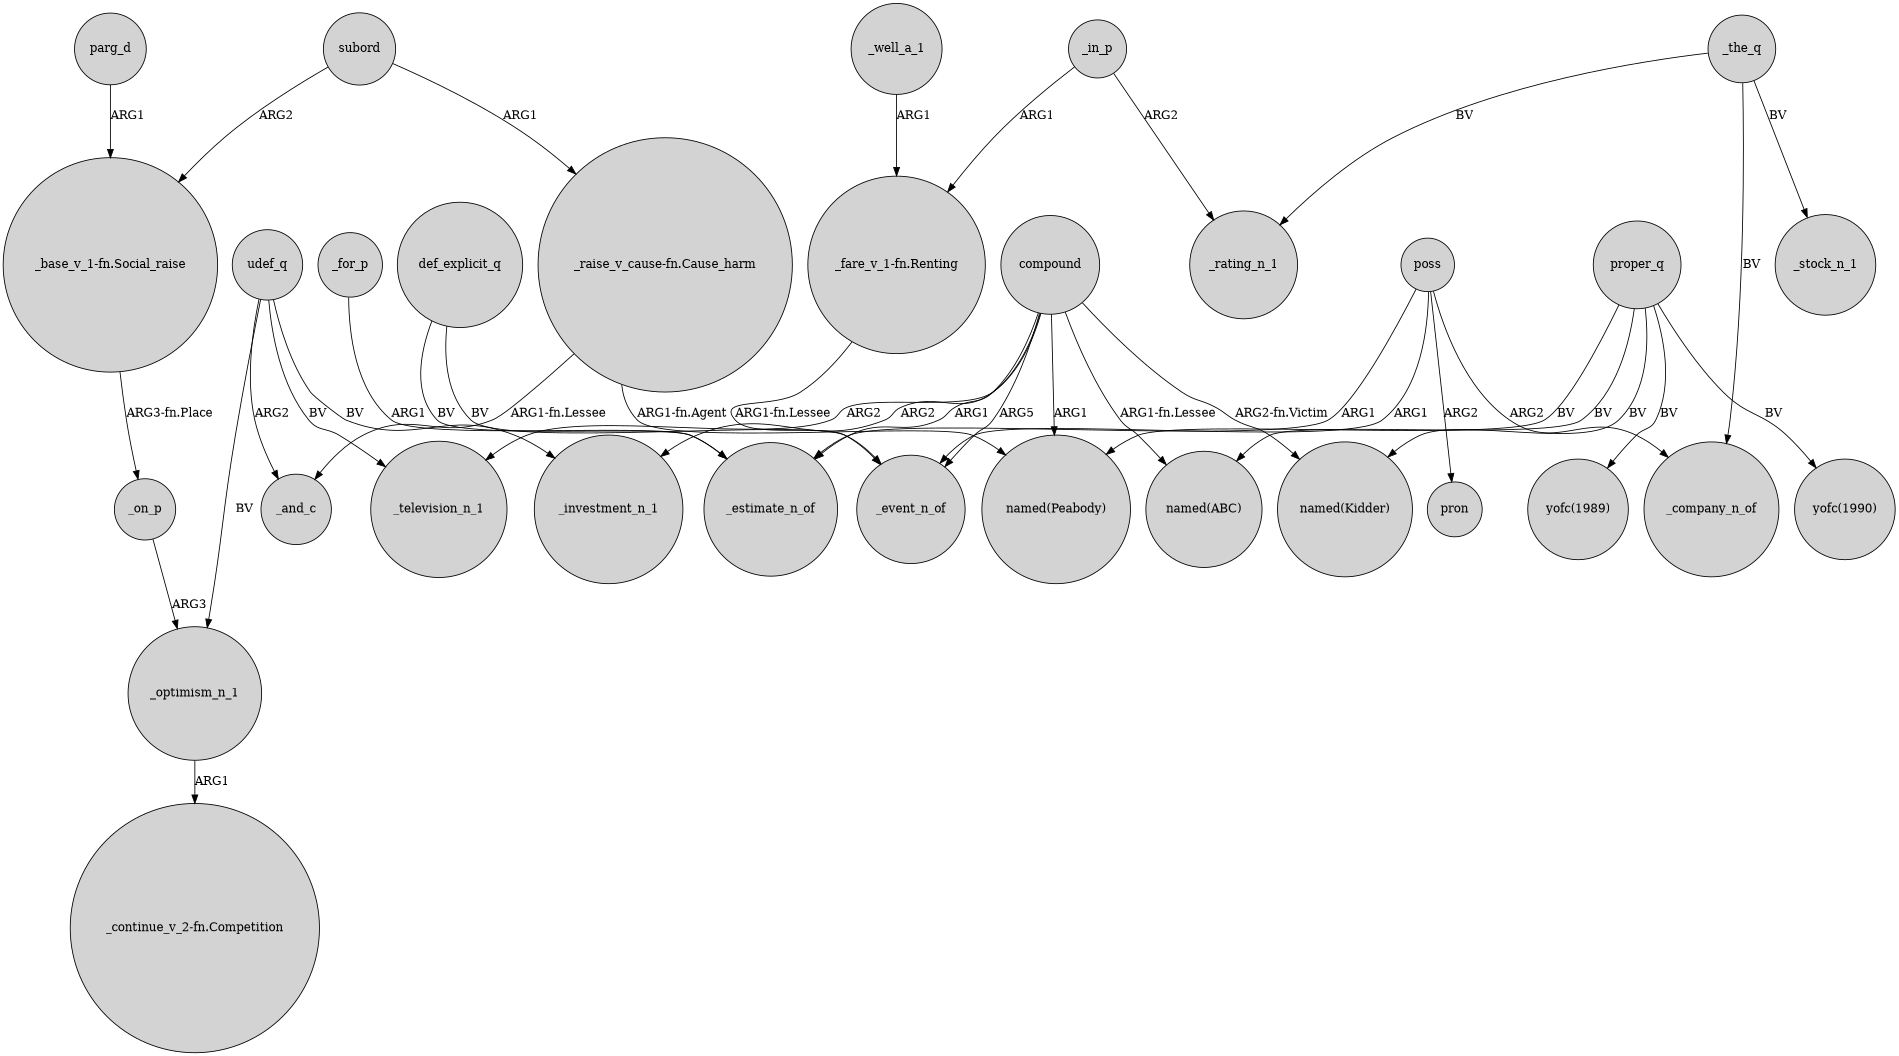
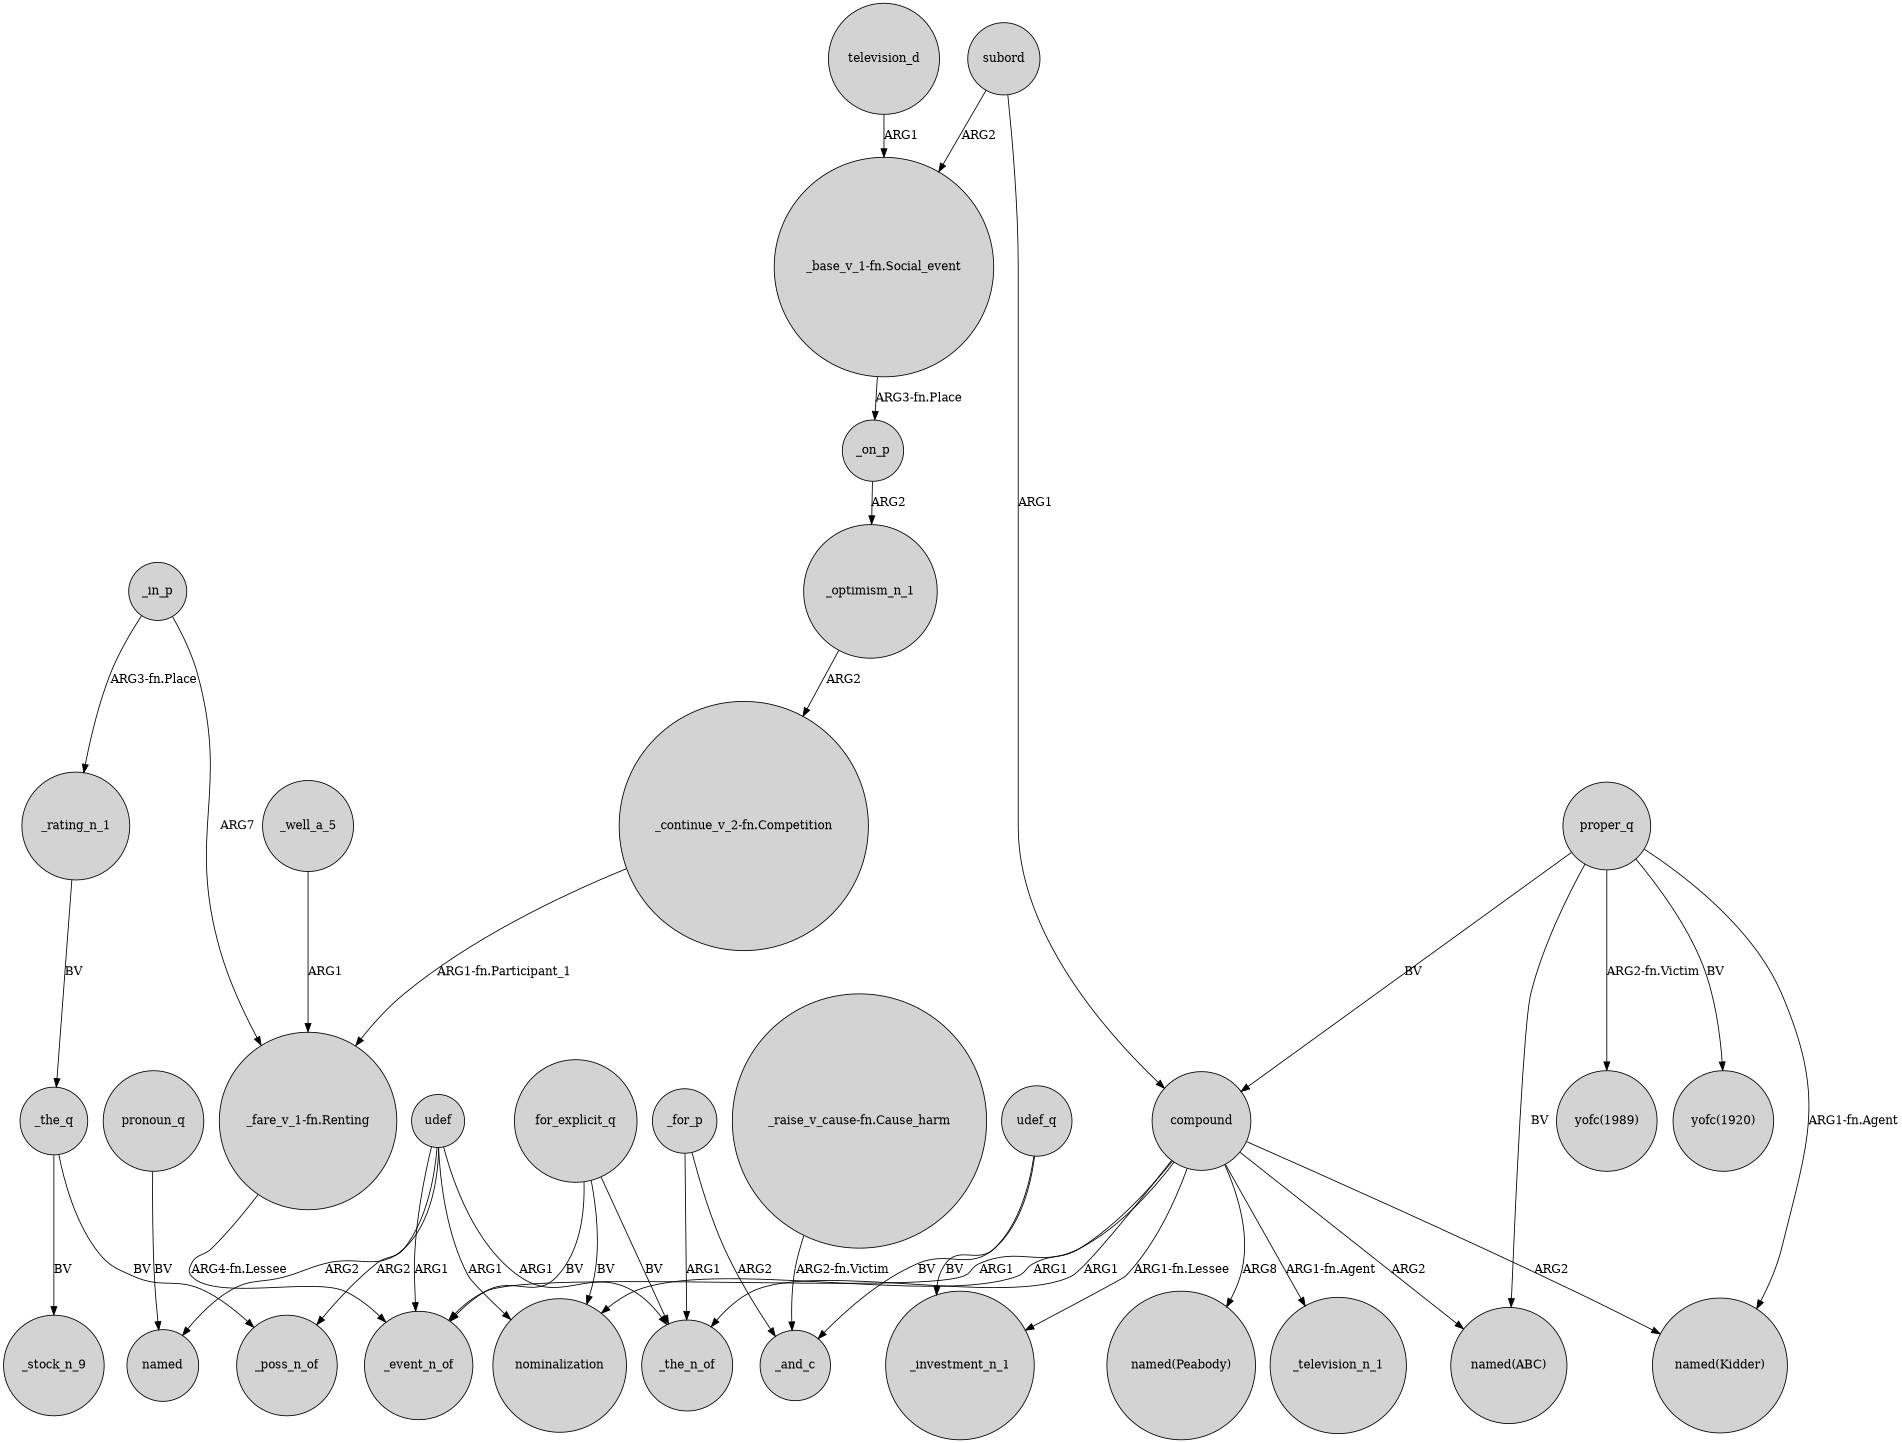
  digraph {
    node [shape=circle style=filled]
-   "_base_v_1-fn.Social_event" [label="_base_v_1-fn.Social_raise"]
+   "_base_v_1-fn.Social_event"
    _on_p
    _optimism_n_1
    "_continue_v_2-fn.Competition"
-   def_explicit_q
-   _estimate_n_of
+   def_explicit_q [label=for_explicit_q]
+   _estimate_n_of [label=_the_n_of]
+   nominalization
    n8 [label=_event_n_of]
    subord
    "_raise_v_cause-fn.Cause_harm"
    "named(Peabody)"
    _and_c
    compound
    _television_n_1
    _investment_n_1
    "named(ABC)"
    "named(Kidder)"
-   poss
-   pron
-   _company_n_of
+   poss [label=udef]
+   pron [label=named]
+   _company_n_of [label=_poss_n_of]
    proper_q
    "yofc(1989)"
-   "yofc(1990)"
+   "yofc(1990)" [label="yofc(1920)"]
    udef_q
    _for_p
    "_fare_v_1-fn.Renting"
    _in_p
    _rating_n_1
+   pronoun_q
    _the_q
-   _stock_n_1
-   parg_d
-   _well_a_1
+   _stock_n_1 [label=_stock_n_9]
+   parg_d [label=television_d]
+   _well_a_1 [label=_well_a_5]
    "_base_v_1-fn.Social_event" -> _on_p [label="ARG3-fn.Place"]
-   _on_p -> _optimism_n_1 [label=ARG3]
-   _optimism_n_1 -> "_continue_v_2-fn.Competition" [label=ARG1]
+   _on_p -> _optimism_n_1 [label=ARG2]
+   _optimism_n_1 -> "_continue_v_2-fn.Competition" [label=ARG2]
+   "_continue_v_2-fn.Competition" -> "_fare_v_1-fn.Renting" [label="ARG1-fn.Participant_1"]
    def_explicit_q -> _estimate_n_of [label=BV]
+   def_explicit_q -> nominalization [label=BV]
    def_explicit_q -> n8 [label=BV]
    subord -> "_base_v_1-fn.Social_event" [label=ARG2]
-   subord -> "_raise_v_cause-fn.Cause_harm" [label=ARG1]
-   "_raise_v_cause-fn.Cause_harm" -> "named(Peabody)" [label="ARG1-fn.Agent"]
-   "_raise_v_cause-fn.Cause_harm" -> _and_c [label="ARG1-fn.Lessee"]
+   subord -> compound [label=ARG1]
+   "_raise_v_cause-fn.Cause_harm" -> _and_c [label="ARG2-fn.Victim"]
    compound -> _estimate_n_of [label=ARG1]
-   compound -> n8 [label=ARG5]
-   compound -> "named(Peabody)" [label=ARG1]
-   compound -> _television_n_1 [label=ARG2]
-   compound -> _investment_n_1 [label=ARG2]
-   compound -> "named(ABC)" [label="ARG1-fn.Lessee"]
-   compound -> "named(Kidder)" [label="ARG2-fn.Victim"]
+   compound -> nominalization [label=ARG1]
+   compound -> n8 [label=ARG1]
+   compound -> "named(Peabody)" [label=ARG8]
+   compound -> _television_n_1 [label="ARG1-fn.Agent"]
+   compound -> _investment_n_1 [label="ARG1-fn.Lessee"]
+   compound -> "named(ABC)" [label=ARG2]
+   compound -> "named(Kidder)" [label=ARG2]
    poss -> _estimate_n_of [label=ARG1]
+   poss -> nominalization [label=ARG1]
    poss -> n8 [label=ARG1]
    poss -> pron [label=ARG2]
    poss -> _company_n_of [label=ARG2]
-   proper_q -> "named(Peabody)" [label=BV]
+   proper_q -> compound [label=BV]
    proper_q -> "named(ABC)" [label=BV]
-   proper_q -> "named(Kidder)" [label=BV]
-   proper_q -> "yofc(1989)" [label=BV]
+   proper_q -> "named(Kidder)" [label="ARG1-fn.Agent"]
+   proper_q -> "yofc(1989)" [label="ARG2-fn.Victim"]
    proper_q -> "yofc(1990)" [label=BV]
-   udef_q -> _optimism_n_1 [label=BV]
-   udef_q -> _and_c [label=ARG2]
-   udef_q -> _television_n_1 [label=BV]
+   udef_q -> _and_c [label=BV]
    udef_q -> _investment_n_1 [label=BV]
    _for_p -> _estimate_n_of [label=ARG1]
-   "_fare_v_1-fn.Renting" -> n8 [label="ARG1-fn.Lessee"]
-   _in_p -> "_fare_v_1-fn.Renting" [label=ARG1]
-   _in_p -> _rating_n_1 [label=ARG2]
+   _for_p -> _and_c [label=ARG2]
+   "_fare_v_1-fn.Renting" -> n8 [label="ARG4-fn.Lessee"]
+   _in_p -> "_fare_v_1-fn.Renting" [label=ARG7]
+   _in_p -> _rating_n_1 [label="ARG3-fn.Place"]
+   pronoun_q -> pron [label=BV]
    _the_q -> _company_n_of [label=BV]
-   _the_q -> _rating_n_1 [label=BV]
+   _rating_n_1 -> _the_q [label=BV]
    _the_q -> _stock_n_1 [label=BV]
    parg_d -> "_base_v_1-fn.Social_event" [label=ARG1]
    _well_a_1 -> "_fare_v_1-fn.Renting" [label=ARG1]
  }
